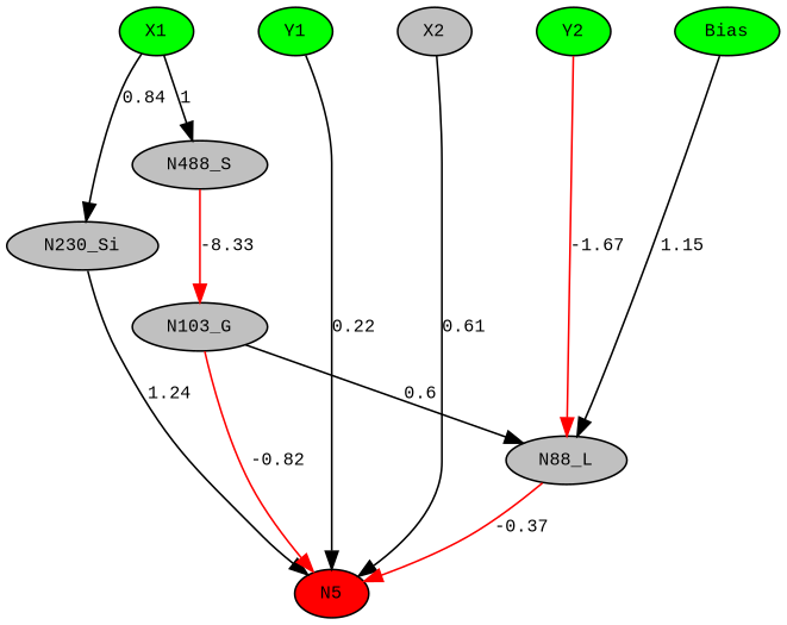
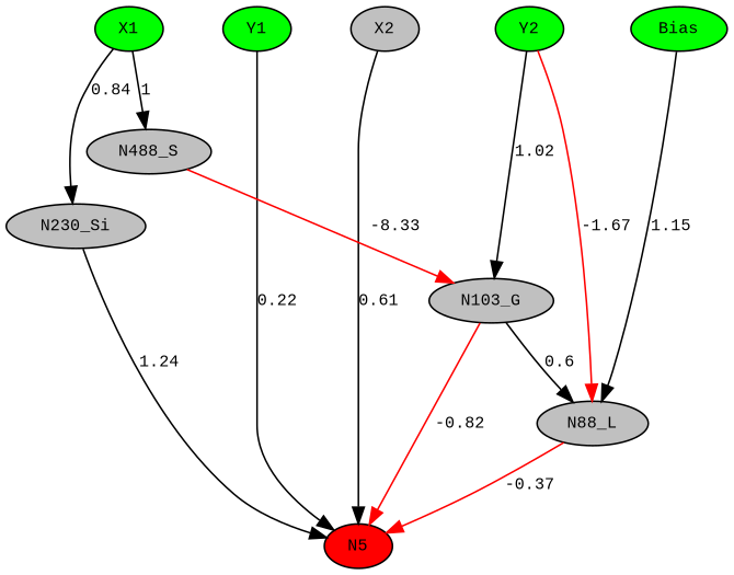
  digraph {
    fontname="Liberation Mono"
    node [fillcolor=gray fontname="Liberation Mono" fontsize=10 shape=ellipse style=filled]
    edge [color=black fontname="Liberation Mono" fontsize=10]
    N5 [fillcolor=red height=0.1 width=0.1]
    n2 [fillcolor=green height=0.1 label=Bias width=0.1]
    n3 [fillcolor=green height=0.1 label=X1 width=0.1]
    n4 [fillcolor=green height=0.1 label=Y1 width=0.1]
    n5 [height=0.1 label=X2 width=0.1]
    n6 [fillcolor=green height=0.1 label=Y2 width=0.1]
    n7 [height=0.1 label=N88_L width=0.1]
    n8 [height=0.1 label=N230_Si width=0.1]
    n9 [height=0.1 label=N488_S width=0.1]
    n10 [height=0.1 label=N103_G width=0.1]
    subgraph sub_1 {
      rank=same
      N5
    }
    subgraph sub_2 {
      rank=same
      n2
      n3
      n4
      n5
      n6
    }
    n2 -> n7 [label=1.15]
    n3 -> n4 [style=invis color="" fontsize=""]
    n3 -> n8 [label=0.84]
    n3 -> n9 [label=1]
    n4 -> N5 [label=0.22]
    n4 -> n5 [style=invis color="" fontsize=""]
    n5 -> N5 [label=0.61]
    n5 -> n6 [style=invis color="" fontsize=""]
    n6 -> n2 [style=invis color="" fontsize=""]
    n6 -> n7 [arrowType=inv color=red label=-1.67]
+   n6 -> n10 [label=1.02]
    n7 -> N5 [arrowType=inv color=red label=-0.37]
    n8 -> N5 [label=1.24]
    n9 -> n10 [arrowType=inv color=red label=-8.33]
    n10 -> N5 [arrowType=inv color=red label=-0.82]
    n10 -> n7 [label=0.6]
  }
